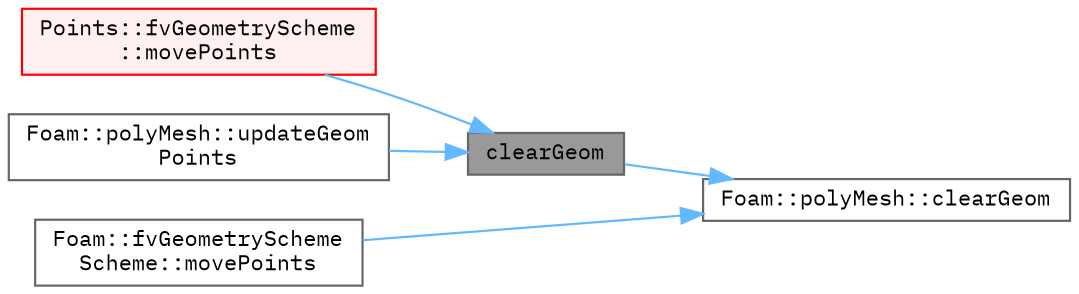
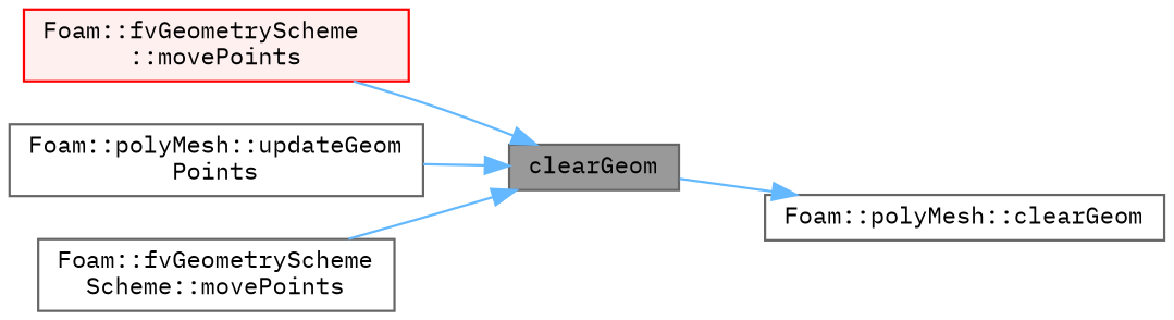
  digraph {
    fontname="IBM Plex Mono"
    rankdir=RL
    node [color=grey40 fillcolor=white fontname="IBM Plex Mono" fontsize=10 shape=box style=filled]
    edge [color=steelblue1 dir=back fontname="IBM Plex Mono" fontsize=10 labelfontname=Helvetica labelfontsize=10 style=solid]
    n1 [color=gray40 fillcolor=grey60 fontcolor=black height=0.2 label=clearGeom width=0.4]
-   n2 [color=red fillcolor="#FFF0F0" height=0.2 label="Points::fvGeometryScheme\l::movePoints" width=0.4]
+   n2 [color=red fillcolor="#FFF0F0" height=0.2 label="Foam::fvGeometryScheme\l::movePoints" width=0.4]
    n3 [height=0.2 label="Foam::fvGeometryScheme\lScheme::movePoints" width=0.4]
    n4 [height=0.2 label="Foam::polyMesh::updateGeom\lPoints" width=0.4]
    n5 [height=0.2 label="Foam::polyMesh::clearGeom" width=0.4]
    n1 -> n2
-   n5 -> n3
+   n1 -> n3
    n1 -> n4
    n5 -> n1
  }
